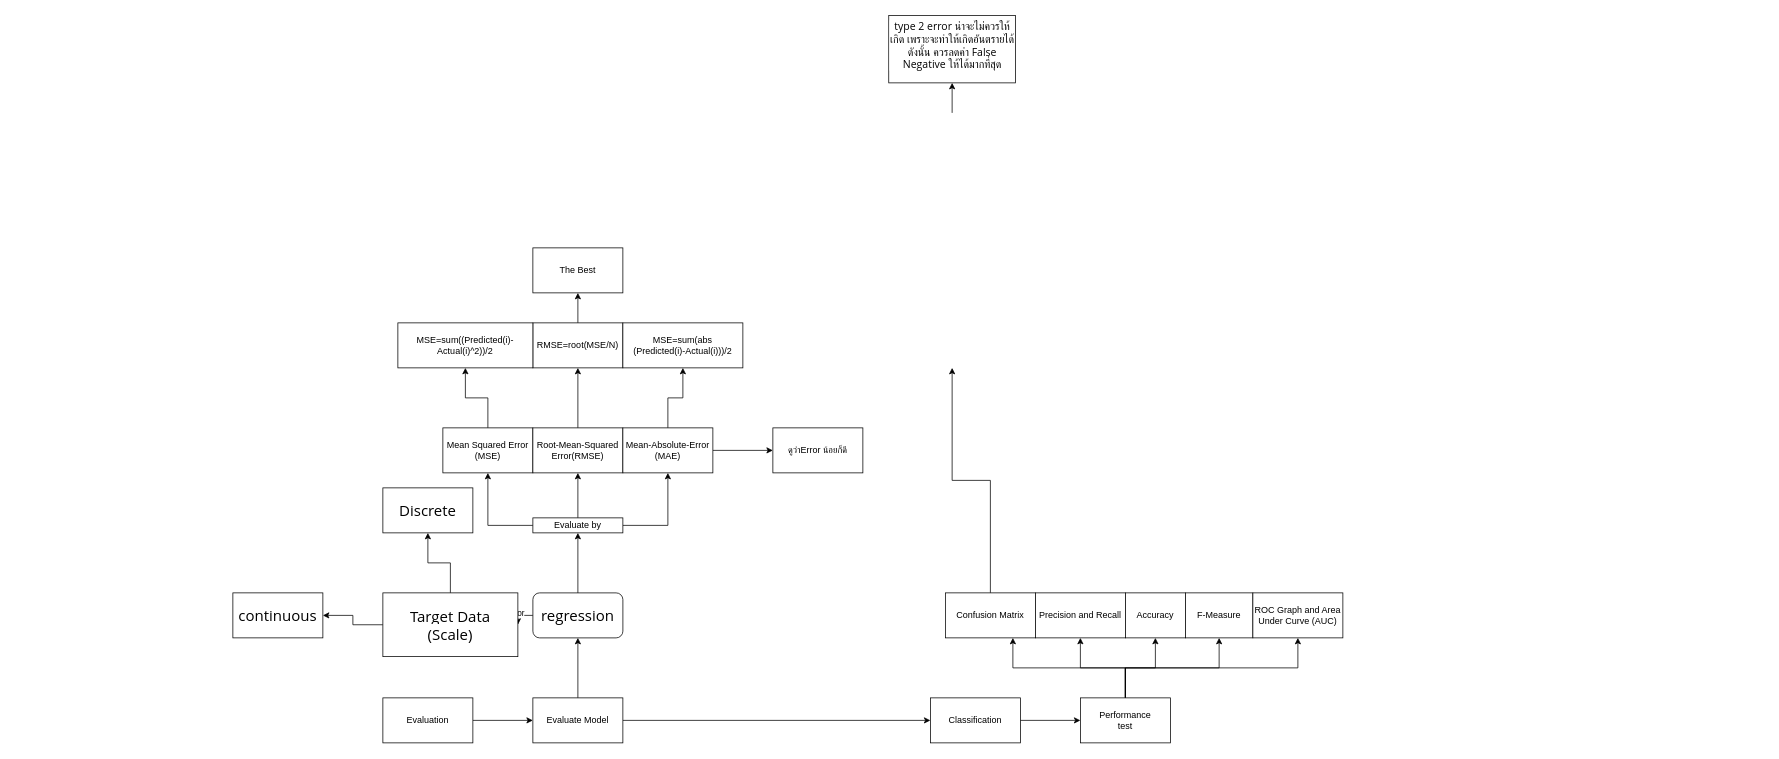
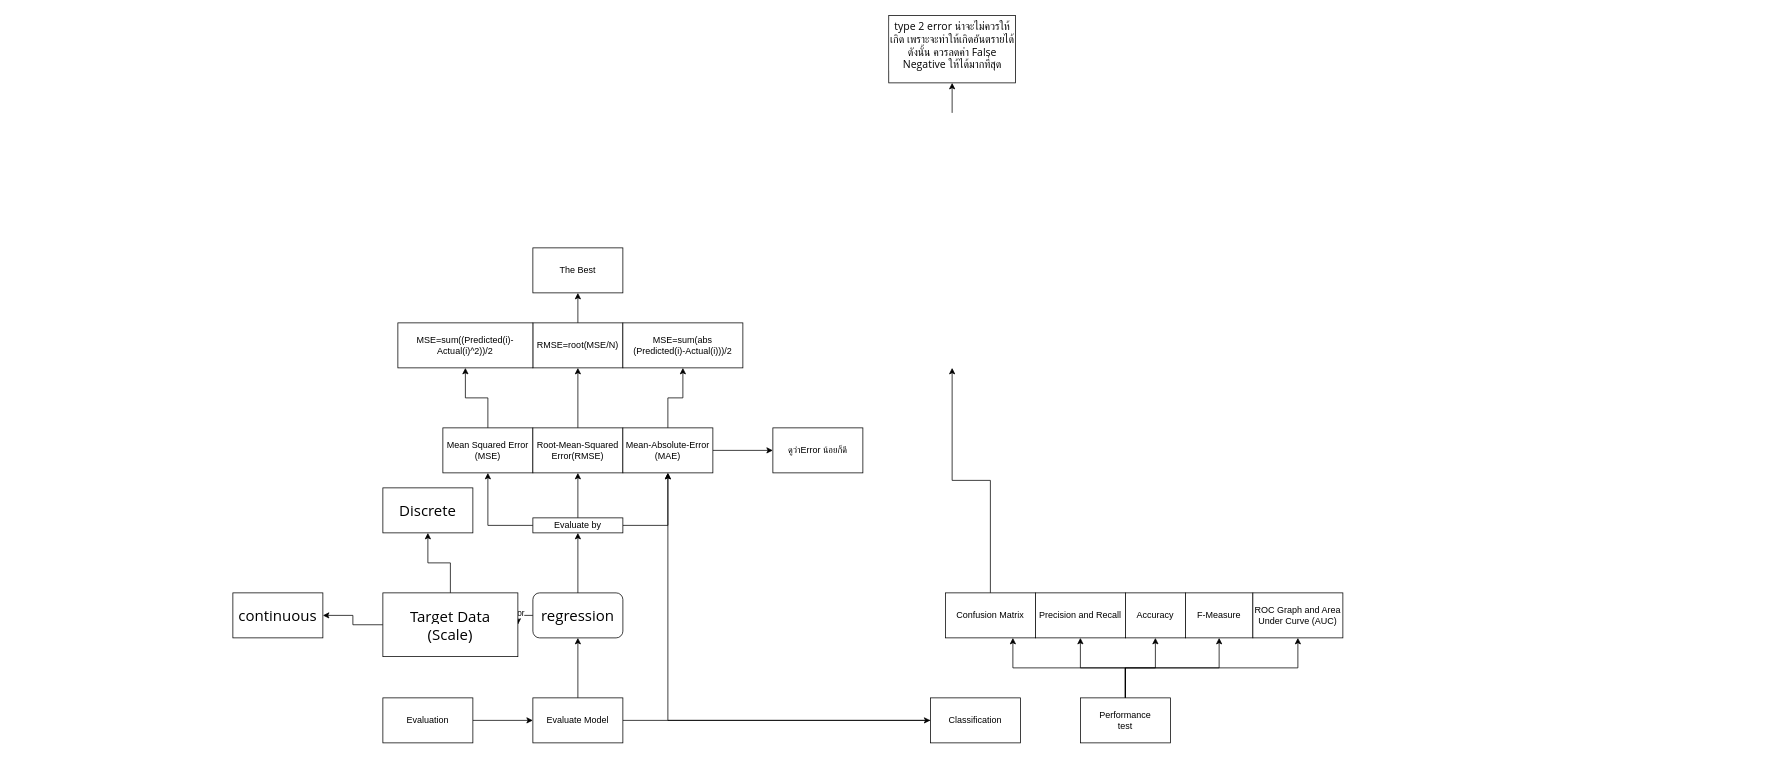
  <mxCell id="0" />
  <mxCell id="1" parent="0" />
  <mxCell id="2" value="" style="edgeStyle=orthogonalEdgeStyle;rounded=0;orthogonalLoop=1;jettySize=auto;html=1;" edge="1" parent="1" source="3" target="7"><mxGeometry relative="1" as="geometry" /></mxCell>
  <mxCell id="3" value="Evaluation" style="rounded=0;whiteSpace=wrap;html=1;" vertex="1" parent="1"><mxGeometry x="510" y="930" width="120" height="60" as="geometry" /></mxCell>
  <mxCell id="4" value="" style="shape=image;verticalLabelPosition=bottom;labelBackgroundColor=#ffffff;verticalAlign=top;aspect=fixed;imageAspect=0;image=http://www.ninenox.com/wp-content/uploads/2020/09/machine-learning-hype-or-hit-25-638.jpg;" vertex="1" parent="1"><mxGeometry x="20" y="500" width="470" height="264.83" as="geometry" /></mxCell>
  <mxCell id="5" value="" style="edgeStyle=orthogonalEdgeStyle;rounded=0;orthogonalLoop=1;jettySize=auto;html=1;" edge="1" parent="1" source="7" target="11"><mxGeometry relative="1" as="geometry" /></mxCell>
  <mxCell id="6" value="" style="edgeStyle=orthogonalEdgeStyle;rounded=0;orthogonalLoop=1;jettySize=auto;html=1;" edge="1" parent="1" source="7" target="33"><mxGeometry relative="1" as="geometry" /></mxCell>
  <mxCell id="7" value="Evaluate Model" style="rounded=0;whiteSpace=wrap;html=1;" vertex="1" parent="1"><mxGeometry x="710" y="930" width="120" height="60" as="geometry" /></mxCell>
  <mxCell id="8" value="" style="edgeStyle=orthogonalEdgeStyle;rounded=0;orthogonalLoop=1;jettySize=auto;html=1;" edge="1" parent="1" source="11" target="14"><mxGeometry relative="1" as="geometry" /></mxCell>
  <mxCell id="9" value="or" style="edgeLabel;html=1;align=center;verticalAlign=middle;resizable=0;points=[];" vertex="1" connectable="0" parent="8"><mxGeometry x="0.05" y="-4" relative="1" as="geometry"><mxPoint as="offset" /></mxGeometry></mxCell>
  <mxCell id="10" value="" style="edgeStyle=orthogonalEdgeStyle;rounded=0;orthogonalLoop=1;jettySize=auto;html=1;" edge="1" parent="1" source="11" target="20"><mxGeometry relative="1" as="geometry" /></mxCell>
  <mxCell id="11" value="&lt;span style=&quot;font-family: &amp;#34;open sans&amp;#34; , sans-serif ; font-size: 20px ; text-align: left ; background-color: rgb(255 , 255 , 255)&quot;&gt;regression&lt;/span&gt;" style="whiteSpace=wrap;html=1;rounded=1;" vertex="1" parent="1"><mxGeometry x="710" y="790" width="120" height="60" as="geometry" /></mxCell>
  <mxCell id="12" value="" style="edgeStyle=orthogonalEdgeStyle;rounded=0;orthogonalLoop=1;jettySize=auto;html=1;" edge="1" parent="1" source="14" target="15"><mxGeometry relative="1" as="geometry" /></mxCell>
  <mxCell id="13" value="" style="edgeStyle=orthogonalEdgeStyle;rounded=0;orthogonalLoop=1;jettySize=auto;html=1;" edge="1" parent="1" source="14" target="16"><mxGeometry relative="1" as="geometry" /></mxCell>
  <mxCell id="14" value="&lt;span style=&quot;font-family: &amp;#34;open sans&amp;#34; , sans-serif ; font-size: 20px ; text-align: left ; background-color: rgb(255 , 255 , 255)&quot;&gt;Target Data&lt;br&gt;(Scale)&lt;br&gt;&lt;/span&gt;" style="rounded=0;whiteSpace=wrap;html=1;" vertex="1" parent="1"><mxGeometry x="510" y="790" width="180" height="85" as="geometry" /></mxCell>
  <mxCell id="15" value="&lt;span style=&quot;font-family: &amp;#34;open sans&amp;#34; , sans-serif ; font-size: 20px ; text-align: left ; background-color: rgb(255 , 255 , 255)&quot;&gt;Discrete&lt;br&gt;&lt;/span&gt;" style="rounded=0;whiteSpace=wrap;html=1;" vertex="1" parent="1"><mxGeometry x="510" y="650" width="120" height="60" as="geometry" /></mxCell>
  <mxCell id="16" value="&lt;span style=&quot;font-family: &amp;#34;open sans&amp;#34; , sans-serif ; font-size: 20px ; text-align: left ; background-color: rgb(255 , 255 , 255)&quot;&gt;continuous&lt;br&gt;&lt;/span&gt;" style="rounded=0;whiteSpace=wrap;html=1;" vertex="1" parent="1"><mxGeometry x="310" y="790" width="120" height="60" as="geometry" /></mxCell>
  <mxCell id="17" value="" style="edgeStyle=orthogonalEdgeStyle;rounded=0;orthogonalLoop=1;jettySize=auto;html=1;exitX=0;exitY=0.5;exitDx=0;exitDy=0;" edge="1" parent="1" source="20" target="22"><mxGeometry relative="1" as="geometry" /></mxCell>
  <mxCell id="18" value="" style="edgeStyle=orthogonalEdgeStyle;rounded=0;orthogonalLoop=1;jettySize=auto;html=1;" edge="1" parent="1" source="20" target="24"><mxGeometry relative="1" as="geometry" /></mxCell>
  <mxCell id="19" value="" style="edgeStyle=orthogonalEdgeStyle;rounded=0;orthogonalLoop=1;jettySize=auto;html=1;" edge="1" parent="1" source="20" target="27"><mxGeometry relative="1" as="geometry"><Array as="points"><mxPoint x="890" y="700" /></Array></mxGeometry></mxCell>
  <mxCell id="20" value="Evaluate by" style="rounded=0;whiteSpace=wrap;html=1;" vertex="1" parent="1"><mxGeometry x="710" y="690" width="120" height="20" as="geometry" /></mxCell>
  <mxCell id="21" value="" style="edgeStyle=orthogonalEdgeStyle;rounded=0;orthogonalLoop=1;jettySize=auto;html=1;" edge="1" parent="1" source="22" target="30"><mxGeometry relative="1" as="geometry" /></mxCell>
  <mxCell id="22" value="Mean Squared Error&lt;br&gt;(MSE)" style="whiteSpace=wrap;html=1;rounded=0;" vertex="1" parent="1"><mxGeometry x="590" y="570" width="120" height="60" as="geometry" /></mxCell>
  <mxCell id="23" value="" style="edgeStyle=orthogonalEdgeStyle;rounded=0;orthogonalLoop=1;jettySize=auto;html=1;" edge="1" parent="1" source="24" target="29"><mxGeometry relative="1" as="geometry" /></mxCell>
  <mxCell id="24" value="Root-Mean-Squared Error(RMSE)" style="whiteSpace=wrap;html=1;rounded=0;" vertex="1" parent="1"><mxGeometry x="710" y="570" width="120" height="60" as="geometry" /></mxCell>
  <mxCell id="25" value="" style="edgeStyle=orthogonalEdgeStyle;rounded=0;orthogonalLoop=1;jettySize=auto;html=1;" edge="1" parent="1" source="27" target="31"><mxGeometry relative="1" as="geometry" /></mxCell>
  <mxCell id="26" value="" style="edgeStyle=orthogonalEdgeStyle;rounded=0;orthogonalLoop=1;jettySize=auto;html=1;" edge="1" parent="1" source="27" target="47"><mxGeometry relative="1" as="geometry" /></mxCell>
  <mxCell id="27" value="Mean-Absolute-Error&lt;br&gt;(MAE)" style="whiteSpace=wrap;html=1;rounded=0;" vertex="1" parent="1"><mxGeometry x="830" y="570" width="120" height="60" as="geometry" /></mxCell>
  <mxCell id="28" value="" style="edgeStyle=orthogonalEdgeStyle;rounded=0;orthogonalLoop=1;jettySize=auto;html=1;" edge="1" parent="1" source="29" target="46"><mxGeometry relative="1" as="geometry" /></mxCell>
  <mxCell id="29" value="RMSE=root(MSE/N)" style="whiteSpace=wrap;html=1;rounded=0;" vertex="1" parent="1"><mxGeometry x="710" y="430" width="120" height="60" as="geometry" /></mxCell>
  <mxCell id="30" value="MSE=sum((Predicted(i)-Actual(i)^2))/2" style="whiteSpace=wrap;html=1;rounded=0;" vertex="1" parent="1"><mxGeometry x="530" y="430" width="180" height="60" as="geometry" /></mxCell>
  <mxCell id="31" value="MSE=sum(abs&lt;br&gt;(Predicted(i)-Actual(i)))/2" style="whiteSpace=wrap;html=1;rounded=0;" vertex="1" parent="1"><mxGeometry x="830" y="430" width="160" height="60" as="geometry" /></mxCell>
- <mxCell id="32" value="" style="edgeStyle=orthogonalEdgeStyle;rounded=0;orthogonalLoop=1;jettySize=auto;html=1;" edge="1" parent="1" source="33" target="39"><mxGeometry relative="1" as="geometry" /></mxCell>
+ <mxCell id="32" value="" style="edgeStyle=orthogonalEdgeStyle;rounded=0;orthogonalLoop=1;jettySize=auto;html=1;" edge="1" parent="1" source="33" target="27"><mxGeometry relative="1" as="geometry" /></mxCell>
  <mxCell id="33" value="Classification" style="rounded=0;whiteSpace=wrap;html=1;" vertex="1" parent="1"><mxGeometry x="1240" y="930" width="120" height="60" as="geometry" /></mxCell>
  <mxCell id="34" value="" style="edgeStyle=orthogonalEdgeStyle;rounded=0;orthogonalLoop=1;jettySize=auto;html=1;" edge="1" parent="1" source="39" target="41"><mxGeometry relative="1" as="geometry"><Array as="points"><mxPoint x="1500" y="890" /><mxPoint x="1350" y="890" /></Array></mxGeometry></mxCell>
  <mxCell id="35" value="" style="edgeStyle=orthogonalEdgeStyle;rounded=0;orthogonalLoop=1;jettySize=auto;html=1;" edge="1" parent="1" source="39" target="42"><mxGeometry relative="1" as="geometry" /></mxCell>
  <mxCell id="36" value="" style="edgeStyle=orthogonalEdgeStyle;rounded=0;orthogonalLoop=1;jettySize=auto;html=1;" edge="1" parent="1" source="39" target="43"><mxGeometry relative="1" as="geometry" /></mxCell>
  <mxCell id="37" value="" style="edgeStyle=orthogonalEdgeStyle;rounded=0;orthogonalLoop=1;jettySize=auto;html=1;entryX=0.5;entryY=1;entryDx=0;entryDy=0;" edge="1" parent="1" source="39" target="44"><mxGeometry relative="1" as="geometry"><Array as="points"><mxPoint x="1500" y="890" /><mxPoint x="1625" y="890" /></Array></mxGeometry></mxCell>
  <mxCell id="38" value="" style="edgeStyle=orthogonalEdgeStyle;rounded=0;orthogonalLoop=1;jettySize=auto;html=1;" edge="1" parent="1" source="39" target="45"><mxGeometry relative="1" as="geometry"><Array as="points"><mxPoint x="1500" y="890" /><mxPoint x="1730" y="890" /></Array></mxGeometry></mxCell>
  <mxCell id="39" value="Performance&lt;br&gt;test" style="rounded=0;whiteSpace=wrap;html=1;" vertex="1" parent="1"><mxGeometry x="1440" y="930" width="120" height="60" as="geometry" /></mxCell>
  <mxCell id="40" style="edgeStyle=orthogonalEdgeStyle;rounded=0;orthogonalLoop=1;jettySize=auto;html=1;" edge="1" parent="1" source="41" target="49"><mxGeometry relative="1" as="geometry" /></mxCell>
  <mxCell id="41" value="Confusion Matrix" style="rounded=0;whiteSpace=wrap;html=1;" vertex="1" parent="1"><mxGeometry x="1260" y="790" width="120" height="60" as="geometry" /></mxCell>
  <mxCell id="42" value="Precision and Recall" style="rounded=0;whiteSpace=wrap;html=1;" vertex="1" parent="1"><mxGeometry x="1380" y="790" width="120" height="60" as="geometry" /></mxCell>
  <mxCell id="43" value="Accuracy" style="rounded=0;whiteSpace=wrap;html=1;" vertex="1" parent="1"><mxGeometry x="1500" y="790" width="80" height="60" as="geometry" /></mxCell>
  <mxCell id="44" value="F-Measure" style="rounded=0;whiteSpace=wrap;html=1;" vertex="1" parent="1"><mxGeometry x="1580" y="790" width="90" height="60" as="geometry" /></mxCell>
  <mxCell id="45" value="ROC Graph and Area Under Curve (AUC)" style="rounded=0;whiteSpace=wrap;html=1;" vertex="1" parent="1"><mxGeometry x="1670" y="790" width="120" height="60" as="geometry" /></mxCell>
  <mxCell id="46" value="The Best" style="whiteSpace=wrap;html=1;rounded=0;" vertex="1" parent="1"><mxGeometry x="710" y="330" width="120" height="60" as="geometry" /></mxCell>
  <mxCell id="47" value="ดูว่าError น้อยก็ดี" style="whiteSpace=wrap;html=1;rounded=0;" vertex="1" parent="1"><mxGeometry x="1030" y="570" width="120" height="60" as="geometry" /></mxCell>
  <mxCell id="48" value="" style="edgeStyle=orthogonalEdgeStyle;rounded=0;orthogonalLoop=1;jettySize=auto;html=1;" edge="1" parent="1" source="49" target="50"><mxGeometry relative="1" as="geometry" /></mxCell>
  <mxCell id="49" value="" style="shape=image;verticalLabelPosition=bottom;labelBackgroundColor=#ffffff;verticalAlign=top;aspect=fixed;imageAspect=0;image=https://i1.wp.com/www.ninenox.com/wp-content/uploads/2020/09/type12-1.png?resize=462%2C340&amp;ssl=1;" vertex="1" parent="1"><mxGeometry x="1038" y="150" width="462" height="340" as="geometry" /></mxCell>
  <mxCell id="50" value="&lt;span style=&quot;font-family: &amp;#34;open sans&amp;#34; , sans-serif ; text-align: left&quot;&gt;&lt;font style=&quot;font-size: 14px&quot;&gt;type 2 error น่าจะไม่ควรให้เกิด เพราะจะทำให้เกิดอันตรายได้ ดังนั้น ควรลดค่า False Negative ให้ได้มากที่สุด&lt;/font&gt;&lt;/span&gt;" style="whiteSpace=wrap;html=1;verticalAlign=top;labelBackgroundColor=#ffffff;" vertex="1" parent="1"><mxGeometry x="1184.5" y="20" width="169" height="90" as="geometry" /></mxCell>
  <mxCell id="51" value="" style="shape=image;verticalLabelPosition=bottom;labelBackgroundColor=#ffffff;verticalAlign=top;aspect=fixed;imageAspect=0;image=https://i0.wp.com/www.ninenox.com/wp-content/uploads/2020/11/ROC-in-one-picture-2.png?resize=710%2C349&amp;ssl=1;" vertex="1" parent="1"><mxGeometry x="1830" y="640" width="520" height="256" as="geometry" /></mxCell>
